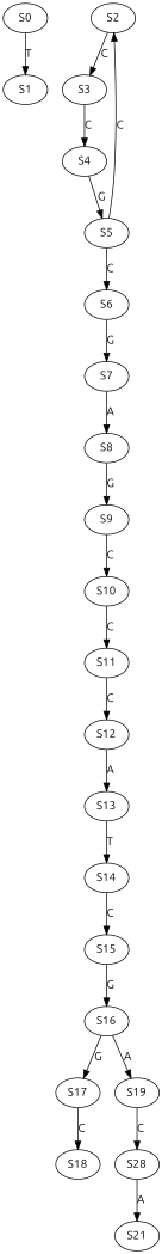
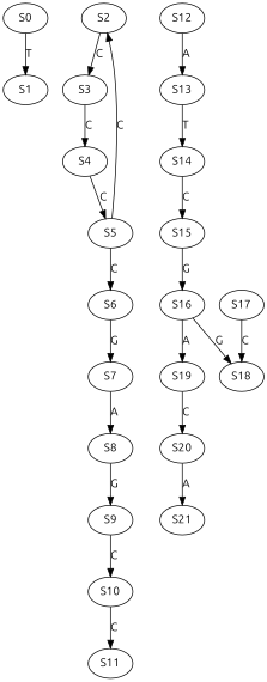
  strict digraph {
    fontname=Ubuntu
    node [fontname=Ubuntu]
    edge [fontname=Ubuntu]
    S0
    S1
    S2
    S3
    S4
    S5
    S6
    S7
    S8
    S9
    S10
    S11
    S12
    S13
    S14
    S15
    S16
    S17
    S19
    S18
-   S20 [label=S28]
+   S20
    S21
    S0 -> S1 [label=T]
    S2 -> S3 [label=C]
    S3 -> S4 [label=C]
-   S4 -> S5 [label=G]
+   S4 -> S5 [label=C]
    S5 -> S2 [label=C]
    S5 -> S6 [label=C]
    S6 -> S7 [label=G]
    S7 -> S8 [label=A]
    S8 -> S9 [label=G]
    S9 -> S10 [label=C]
    S10 -> S11 [label=C]
-   S11 -> S12 [label=C]
    S12 -> S13 [label=A]
    S13 -> S14 [label=T]
    S14 -> S15 [label=C]
    S15 -> S16 [label=G]
-   S16 -> S17 [label=G]
+   S16 -> S18 [label=G]
    S16 -> S19 [label=A]
    S17 -> S18 [label=C]
    S19 -> S20 [label=C]
    S20 -> S21 [label=A]
  }
